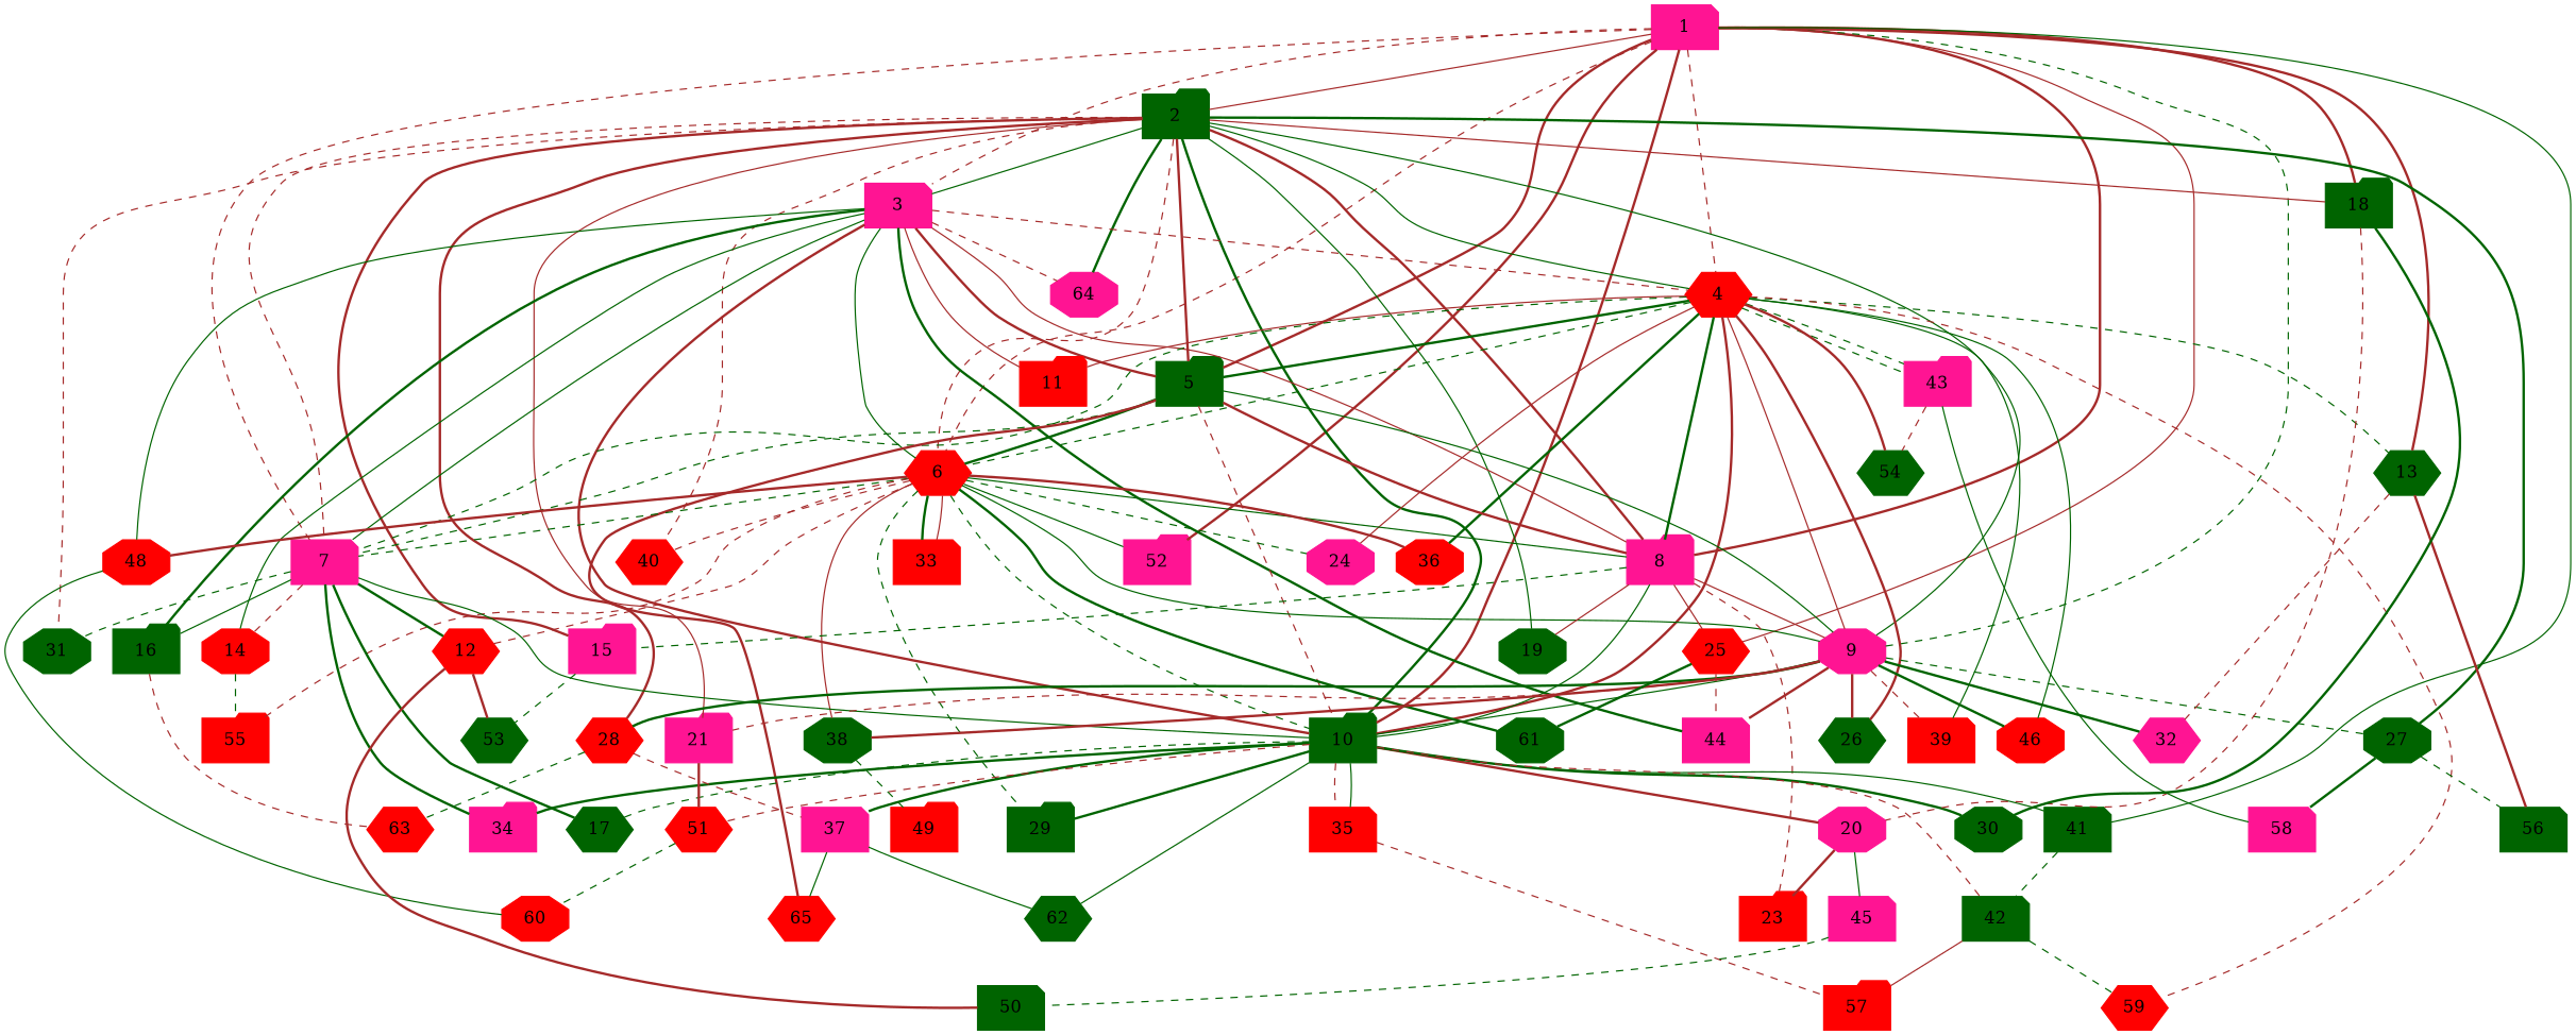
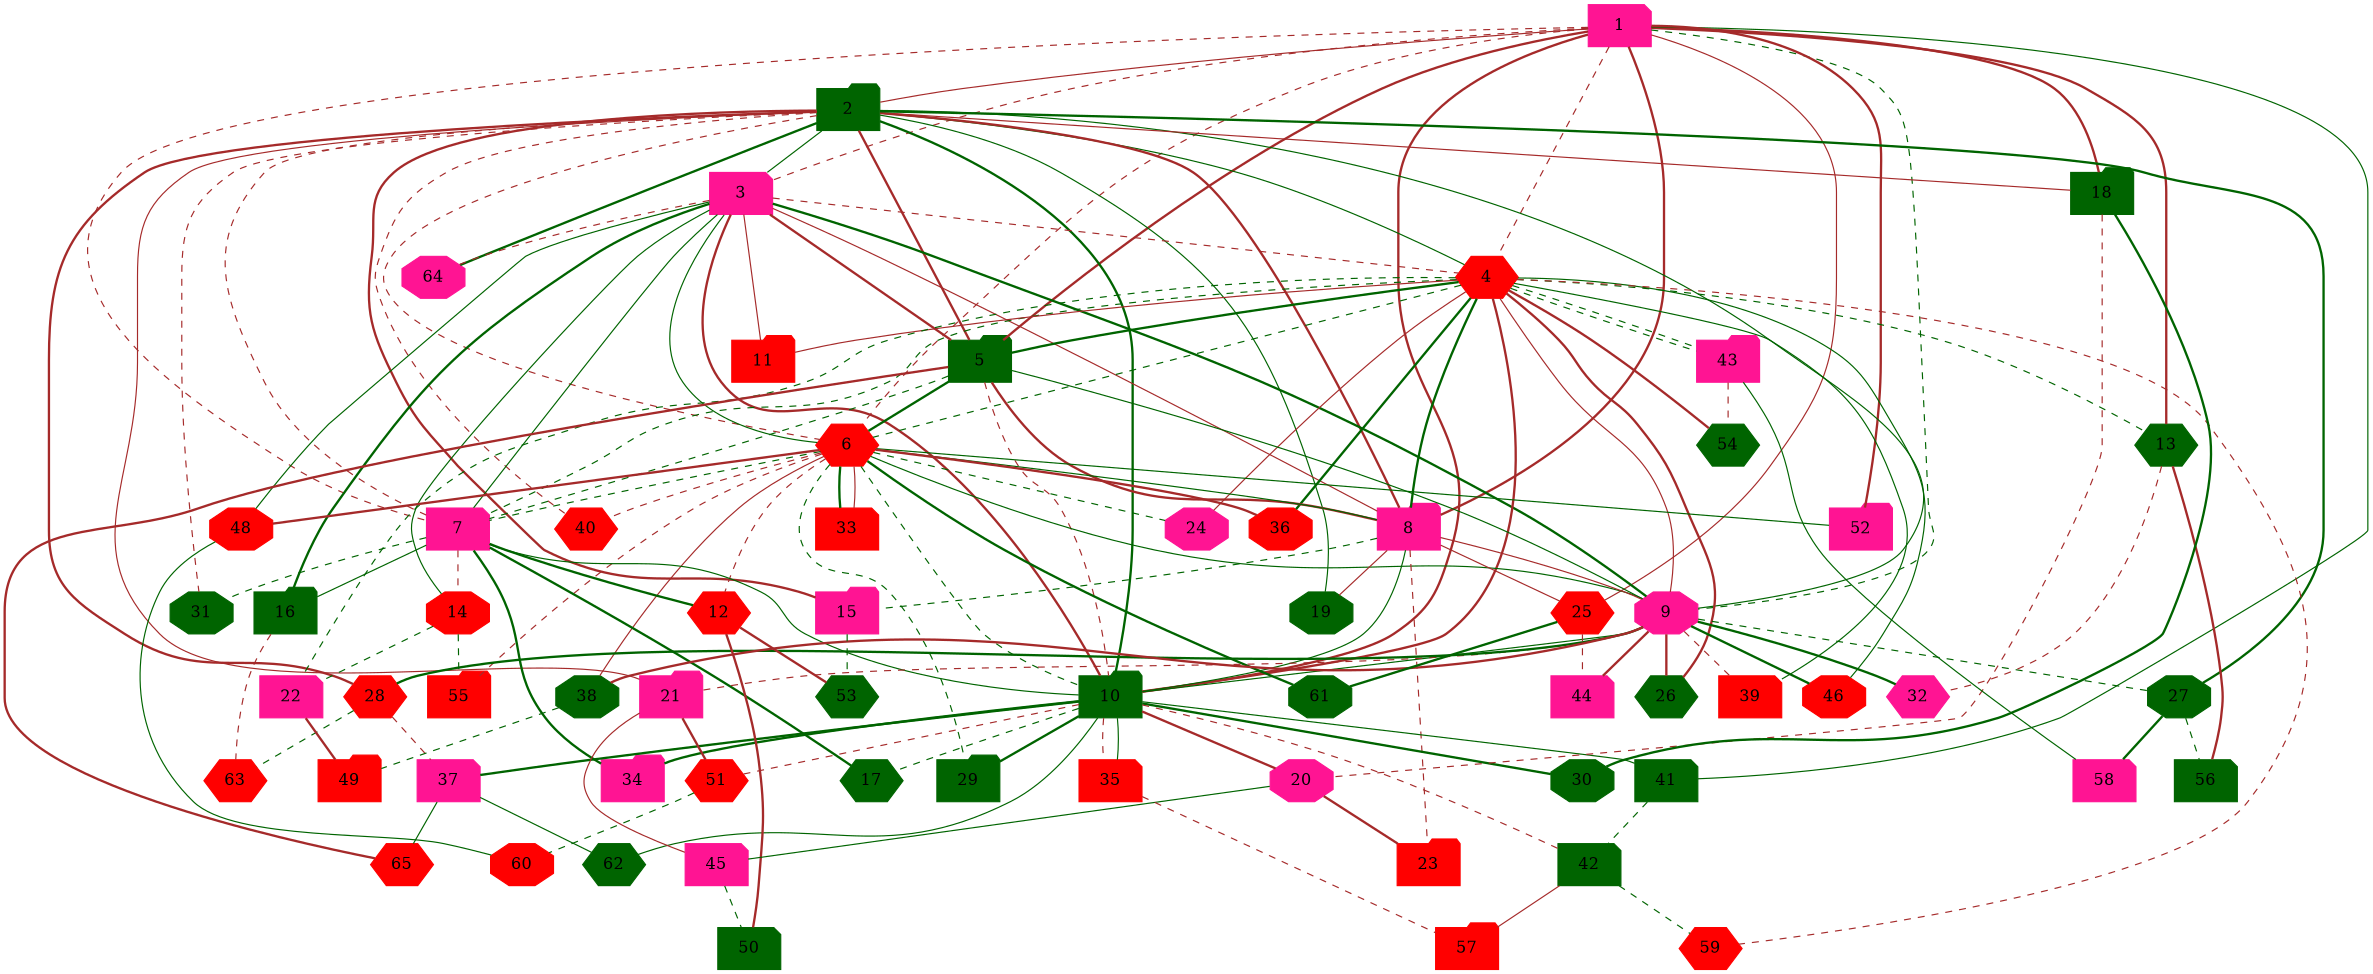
  graph {
    node [color=red shape=folder style=filled]
    edge [color=darkgreen style=dashed]
    1 [color=deeppink shape=note]
    2 [color=darkgreen]
    3 [color=deeppink shape=note]
    4 [shape=hexagon]
    5 [color=darkgreen]
    6 [shape=hexagon]
    7 [color=deeppink shape=note]
    8 [color=deeppink]
    9 [color=deeppink shape=octagon]
    10 [color=darkgreen]
    13 [color=darkgreen shape=hexagon]
    18 [color=darkgreen]
    25 [shape=hexagon]
    41 [color=darkgreen shape=note]
    52 [color=deeppink]
    15 [color=deeppink]
    19 [color=darkgreen shape=octagon]
    21 [color=deeppink]
    27 [color=darkgreen shape=octagon]
    28 [shape=hexagon]
    31 [color=darkgreen shape=octagon]
    40 [shape=hexagon]
    64 [color=deeppink shape=octagon]
    11
    14 [shape=octagon]
    16 [color=darkgreen]
    48 [shape=octagon]
+   22 [color=deeppink shape=note]
    24 [color=deeppink shape=octagon]
    26 [color=darkgreen shape=hexagon]
    36 [shape=octagon]
    39 [shape=note]
    43 [color=deeppink]
    46 [shape=octagon]
    54 [color=darkgreen shape=hexagon]
    59 [shape=hexagon]
    65 [shape=hexagon]
    12 [shape=hexagon]
    29 [color=darkgreen]
    33 [shape=note]
    38 [color=darkgreen shape=octagon]
    55
    61 [color=darkgreen shape=octagon]
    17 [color=darkgreen shape=hexagon]
    34 [color=deeppink]
    23
    32 [color=deeppink shape=hexagon]
    44 [color=deeppink shape=note]
    20 [color=deeppink shape=octagon]
    30 [color=darkgreen shape=octagon]
    35 [shape=note]
    37 [color=deeppink shape=note]
    42 [color=darkgreen shape=note]
    51 [shape=hexagon]
    62 [color=darkgreen shape=hexagon]
    56 [color=darkgreen shape=note]
    53 [color=darkgreen shape=hexagon]
    45 [color=deeppink shape=note]
    58 [color=deeppink shape=note]
    63 [shape=hexagon]
    60 [shape=octagon]
    49
    50 [color=darkgreen shape=note]
    57
    1 -- 2 [color=brown style=solid]
    1 -- 3 [color=brown]
    1 -- 4 [color=brown]
    1 -- 5 [color=brown style=bold]
    1 -- 6 [color=brown]
    1 -- 7 [color=brown]
    1 -- 8 [color=brown style=bold]
    1 -- 9
    1 -- 10 [color=brown style=bold]
    1 -- 13 [color=brown style=bold]
    1 -- 18 [color=brown style=bold]
    1 -- 25 [color=brown style=solid]
    1 -- 41 [style=solid]
    1 -- 52 [color=brown style=bold]
    2 -- 3 [style=solid]
    2 -- 4 [style=solid]
    2 -- 5 [color=brown style=bold]
    2 -- 6 [color=brown]
    2 -- 7 [color=brown]
    2 -- 8 [color=brown style=bold]
    2 -- 9 [style=solid]
    2 -- 10 [style=bold]
    2 -- 18 [color=brown style=solid]
    2 -- 15 [color=brown style=bold]
    2 -- 19 [style=solid]
    2 -- 21 [color=brown style=solid]
    2 -- 27 [style=bold]
    2 -- 28 [color=brown style=bold]
    2 -- 31 [color=brown]
    2 -- 40 [color=brown]
    2 -- 64 [style=bold]
    3 -- 4 [color=brown]
    3 -- 5 [color=brown style=bold]
    3 -- 6 [style=solid]
    3 -- 7 [style=solid]
    3 -- 8 [color=brown style=solid]
-   3 -- 44 [style=bold]
+   3 -- 9 [style=bold]
    3 -- 10 [color=brown style=bold]
    3 -- 64 [color=brown]
    3 -- 11 [color=brown style=solid]
    3 -- 14 [style=solid]
    3 -- 16 [style=bold]
    3 -- 48 [style=solid]
    4 -- 5 [style=bold]
    4 -- 6
    4 -- 7
    4 -- 8 [style=bold]
    4 -- 9 [color=brown style=solid]
    4 -- 10 [color=brown style=bold]
    4 -- 13
    4 -- 11 [color=brown style=solid]
+   4 -- 22
    4 -- 24 [color=brown style=solid]
    4 -- 26 [color=brown style=bold]
    4 -- 36 [style=bold]
    4 -- 39 [style=solid]
    4 -- 43
    4 -- 43
    4 -- 46 [style=solid]
    4 -- 54 [color=brown style=bold]
    4 -- 59 [color=brown]
    5 -- 6 [style=bold]
    5 -- 7
    5 -- 8 [color=brown style=bold]
    5 -- 9 [style=solid]
    5 -- 10 [color=brown]
    5 -- 65 [color=brown style=bold]
    6 -- 7
    6 -- 8 [style=solid]
    6 -- 9 [style=solid]
    6 -- 10
    6 -- 52 [style=solid]
    6 -- 40 [color=brown]
    6 -- 48 [color=brown style=bold]
    6 -- 24
    6 -- 36 [color=brown style=bold]
    6 -- 12 [color=brown]
    6 -- 29
    6 -- 33 [style=bold]
    6 -- 33 [color=brown style=solid]
    6 -- 38 [color=brown style=solid]
    6 -- 55 [color=brown]
    6 -- 61 [style=bold]
    7 -- 10 [style=solid]
    7 -- 31
    7 -- 14 [color=brown]
    7 -- 16 [style=solid]
    7 -- 12 [style=bold]
    7 -- 17 [style=bold]
    7 -- 34 [style=bold]
    8 -- 9 [color=brown style=solid]
    8 -- 10 [style=solid]
    8 -- 25 [color=brown style=solid]
    8 -- 15
    8 -- 19 [color=brown style=solid]
    8 -- 23 [color=brown]
    9 -- 10 [style=solid]
    9 -- 21 [color=brown]
    9 -- 27
    9 -- 28 [style=bold]
    9 -- 26 [color=brown style=bold]
    9 -- 39 [color=brown]
    9 -- 46 [style=bold]
    9 -- 38 [color=brown style=bold]
    9 -- 32 [style=bold]
    9 -- 44 [color=brown style=bold]
    10 -- 41 [style=solid]
    10 -- 29 [style=bold]
    10 -- 17
    10 -- 34 [style=bold]
    10 -- 20 [color=brown style=bold]
    10 -- 30 [style=bold]
    10 -- 35 [color=brown]
    10 -- 35 [style=solid]
    10 -- 37 [style=bold]
    10 -- 42 [color=brown]
    10 -- 51 [color=brown]
    10 -- 62 [style=solid]
    13 -- 32 [color=brown]
    13 -- 56 [color=brown style=bold]
    18 -- 20 [color=brown]
    18 -- 30 [style=bold]
    25 -- 61 [style=bold]
    25 -- 44 [color=brown]
    41 -- 42
    15 -- 53
    21 -- 51 [color=brown style=bold]
+   21 -- 45 [color=brown style=solid]
    27 -- 56
    27 -- 58 [style=bold]
    28 -- 37 [color=brown]
    28 -- 63
+   14 -- 22
    14 -- 55
    16 -- 63 [color=brown]
    48 -- 60 [style=solid]
+   22 -- 49 [color=brown style=bold]
    43 -- 54 [color=brown]
    43 -- 58 [style=solid]
    12 -- 53 [color=brown style=bold]
    12 -- 50 [color=brown style=bold]
    38 -- 49
    20 -- 23 [color=brown style=bold]
    20 -- 45 [style=solid]
    35 -- 57 [color=brown]
    37 -- 65 [style=solid]
    37 -- 62 [style=solid]
    42 -- 59
    42 -- 57 [color=brown style=solid]
    51 -- 60
    45 -- 50
  }
